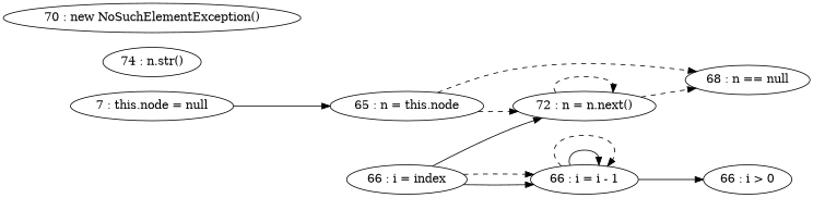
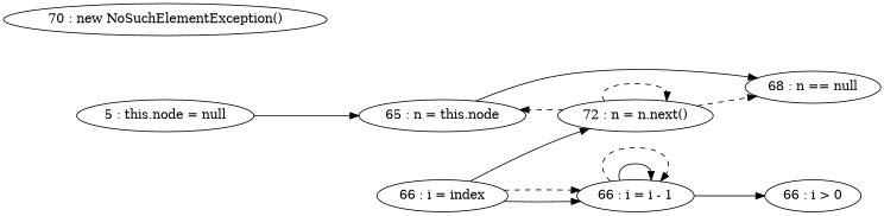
  digraph {
    rankdir=LR
-   "5 : this.node = null" [label="7 : this.node = null"]
+   "5 : this.node = null"
    "65 : n = this.node"
    "68 : n == null"
    "72 : n = n.next()"
    "66 : i = index"
    "66 : i = i - 1"
    "66 : i > 0"
-   "74 : n.str()"
    "70 : new NoSuchElementException()"
    "5 : this.node = null" -> "65 : n = this.node"
-   "65 : n = this.node" -> "68 : n == null" [style=dashed]
-   "65 : n = this.node" -> "72 : n = n.next()" [style=dashed]
+   "65 : n = this.node" -> "68 : n == null"
+   "72 : n = n.next()" -> "65 : n = this.node" [style=dashed]
    "72 : n = n.next()" -> "68 : n == null" [style=dashed]
    "72 : n = n.next()" -> "72 : n = n.next()" [style=dashed]
    "66 : i = index" -> "72 : n = n.next()"
    "66 : i = index" -> "66 : i = i - 1"
    "66 : i = index" -> "66 : i = i - 1" [style=dashed]
    "66 : i = i - 1" -> "66 : i = i - 1"
    "66 : i = i - 1" -> "66 : i = i - 1" [style=dashed]
    "66 : i = i - 1" -> "66 : i > 0"
  }
